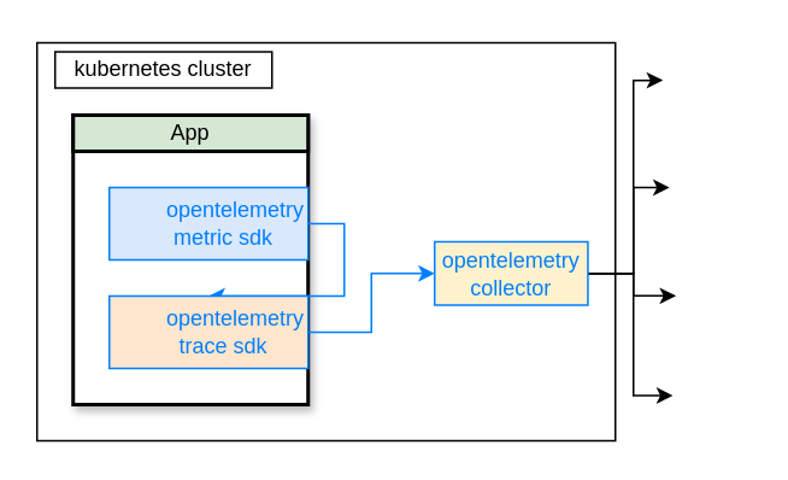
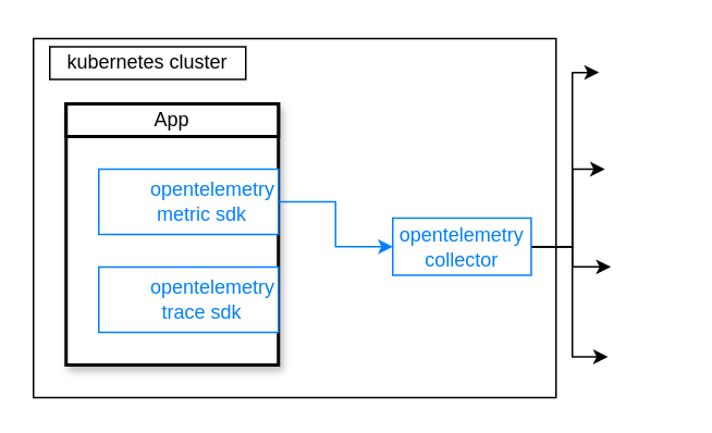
  <mxCell id="0" />
  <mxCell id="1" parent="0" />
  <mxCell id="2" value="" style="rounded=0;whiteSpace=wrap;html=1;strokeWidth=1;" vertex="1" parent="1"><mxGeometry x="20" y="23" width="320" height="220" as="geometry" /></mxCell>
  <mxCell id="3" value="" style="rounded=0;whiteSpace=wrap;html=1;strokeWidth=2;shadow=1;" vertex="1" parent="1"><mxGeometry x="40" y="63" width="130" height="160" as="geometry" /></mxCell>
- <mxCell id="4" value="App" style="rounded=0;whiteSpace=wrap;html=1;strokeWidth=2;fillColor=#d5e8d4;" vertex="1" parent="1"><mxGeometry x="40" y="63" width="130" height="20" as="geometry" /></mxCell>
- <mxCell id="5" style="edgeStyle=orthogonalEdgeStyle;rounded=0;orthogonalLoop=1;jettySize=auto;html=1;exitX=1;exitY=0.5;exitDx=0;exitDy=0;strokeColor=#007FFF;" edge="1" parent="1" source="6" target="8"><mxGeometry relative="1" as="geometry" /></mxCell>
- <mxCell id="6" value="&lt;font color=&quot;#007fff&quot;&gt;&amp;nbsp; &amp;nbsp; &amp;nbsp; &amp;nbsp; &amp;nbsp;opentelemetry&lt;br&gt;&amp;nbsp; &amp;nbsp; &amp;nbsp;metric sdk&lt;/font&gt;" style="rounded=0;whiteSpace=wrap;html=1;strokeColor=#007FFF;strokeWidth=1;fillColor=#dae8fc;" vertex="1" parent="1"><mxGeometry x="60" y="103" width="110" height="40" as="geometry" /></mxCell>
- <mxCell id="7" style="edgeStyle=orthogonalEdgeStyle;rounded=0;orthogonalLoop=1;jettySize=auto;html=1;exitX=1;exitY=0.5;exitDx=0;exitDy=0;entryX=0;entryY=0.5;entryDx=0;entryDy=0;strokeColor=#007FFF;" edge="1" parent="1" source="8" target="14"><mxGeometry relative="1" as="geometry"><mxPoint x="200" y="183" as="targetPoint" /></mxGeometry></mxCell>
- <mxCell id="8" value="&lt;font color=&quot;#007fff&quot;&gt;&amp;nbsp; &amp;nbsp; &amp;nbsp; &amp;nbsp; &amp;nbsp;opentelemetry&lt;br&gt;&amp;nbsp; &amp;nbsp; &amp;nbsp;trace sdk&lt;/font&gt;" style="rounded=0;whiteSpace=wrap;html=1;strokeColor=#007FFF;fillColor=#ffe6cc;" vertex="1" parent="1"><mxGeometry x="60" y="163" width="110" height="40" as="geometry" /></mxCell>
+ <mxCell id="4" value="App" style="rounded=0;whiteSpace=wrap;html=1;strokeWidth=2;" vertex="1" parent="1"><mxGeometry x="40" y="63" width="130" height="20" as="geometry" /></mxCell>
+ <mxCell id="5" style="edgeStyle=orthogonalEdgeStyle;rounded=0;orthogonalLoop=1;jettySize=auto;html=1;exitX=1;exitY=0.5;exitDx=0;exitDy=0;entryX=0;entryY=0.5;entryDx=0;entryDy=0;strokeColor=#007FFF;" edge="1" parent="1" source="6" target="14"><mxGeometry relative="1" as="geometry" /></mxCell>
+ <mxCell id="6" value="&lt;font color=&quot;#007fff&quot;&gt;&amp;nbsp; &amp;nbsp; &amp;nbsp; &amp;nbsp; &amp;nbsp;opentelemetry&lt;br&gt;&amp;nbsp; &amp;nbsp; &amp;nbsp;metric sdk&lt;/font&gt;" style="rounded=0;whiteSpace=wrap;html=1;strokeColor=#007FFF;strokeWidth=1;" vertex="1" parent="1"><mxGeometry x="60" y="103" width="110" height="40" as="geometry" /></mxCell>
+ <mxCell id="8" value="&lt;font color=&quot;#007fff&quot;&gt;&amp;nbsp; &amp;nbsp; &amp;nbsp; &amp;nbsp; &amp;nbsp;opentelemetry&lt;br&gt;&amp;nbsp; &amp;nbsp; &amp;nbsp;trace sdk&lt;/font&gt;" style="rounded=0;whiteSpace=wrap;html=1;strokeColor=#007FFF;" vertex="1" parent="1"><mxGeometry x="60" y="163" width="110" height="40" as="geometry" /></mxCell>
  <mxCell id="9" value="kubernetes cluster" style="rounded=0;whiteSpace=wrap;html=1;strokeWidth=1;" vertex="1" parent="1"><mxGeometry x="30" y="28" width="120" height="20" as="geometry" /></mxCell>
  <mxCell id="10" style="edgeStyle=orthogonalEdgeStyle;rounded=0;orthogonalLoop=1;jettySize=auto;html=1;exitX=1;exitY=0.5;exitDx=0;exitDy=0;entryX=0;entryY=0.5;entryDx=0;entryDy=0;" edge="1" parent="1" source="14" target="16"><mxGeometry relative="1" as="geometry"><Array as="points"><mxPoint x="350" y="150" /><mxPoint x="350" y="163" /><mxPoint x="373" y="163" /></Array></mxGeometry></mxCell>
  <mxCell id="11" style="edgeStyle=orthogonalEdgeStyle;rounded=0;orthogonalLoop=1;jettySize=auto;html=1;exitX=1;exitY=0.5;exitDx=0;exitDy=0;entryX=0;entryY=0.5;entryDx=0;entryDy=0;" edge="1" parent="1" source="14" target="20"><mxGeometry relative="1" as="geometry"><Array as="points"><mxPoint x="350" y="151" /><mxPoint x="350" y="43" /><mxPoint x="366" y="43" /></Array></mxGeometry></mxCell>
  <mxCell id="12" style="edgeStyle=orthogonalEdgeStyle;rounded=0;orthogonalLoop=1;jettySize=auto;html=1;exitX=1;exitY=0.5;exitDx=0;exitDy=0;entryX=0;entryY=0.5;entryDx=0;entryDy=0;" edge="1" parent="1" source="14" target="21"><mxGeometry relative="1" as="geometry"><Array as="points"><mxPoint x="350" y="150" /><mxPoint x="350" y="218" /></Array></mxGeometry></mxCell>
  <mxCell id="13" style="edgeStyle=orthogonalEdgeStyle;rounded=0;orthogonalLoop=1;jettySize=auto;html=1;exitX=1;exitY=0.5;exitDx=0;exitDy=0;entryX=0;entryY=0.5;entryDx=0;entryDy=0;" edge="1" parent="1" source="14" target="15"><mxGeometry relative="1" as="geometry"><Array as="points"><mxPoint x="350" y="151" /><mxPoint x="350" y="103" /></Array></mxGeometry></mxCell>
- <mxCell id="14" value="&lt;font color=&quot;#007fff&quot;&gt;opentelemetry&lt;br&gt;collector&lt;/font&gt;" style="rounded=0;whiteSpace=wrap;html=1;strokeColor=#007FFF;fillColor=#fff2cc;" vertex="1" parent="1"><mxGeometry x="240" y="133" width="84.79" height="35" as="geometry" /></mxCell>
+ <mxCell id="14" value="&lt;font color=&quot;#007fff&quot;&gt;opentelemetry&lt;br&gt;collector&lt;/font&gt;" style="rounded=0;whiteSpace=wrap;html=1;strokeColor=#007FFF;" vertex="1" parent="1"><mxGeometry x="240" y="133" width="84.79" height="35" as="geometry" /></mxCell>
  <mxCell id="15" value="" style="shape=image;verticalLabelPosition=bottom;labelBackgroundColor=default;verticalAlign=top;aspect=fixed;imageAspect=0;image=https://upload.wikimedia.org/wikipedia/commons/thumb/3/38/Prometheus_software_logo.svg/2066px-Prometheus_software_logo.svg.png;" vertex="1" parent="1"><mxGeometry x="369.91" y="83" width="40.33" height="40" as="geometry" /></mxCell>
  <mxCell id="16" value="" style="shape=image;verticalLabelPosition=bottom;labelBackgroundColor=default;verticalAlign=top;aspect=fixed;imageAspect=0;image=https://www.jaegertracing.io/img/jaeger-icon-color.png;" vertex="1" parent="1"><mxGeometry x="373.58" y="142" width="36.66" height="41.77" as="geometry" /></mxCell>
  <mxCell id="17" value="" style="shape=image;verticalLabelPosition=bottom;labelBackgroundColor=default;verticalAlign=top;aspect=fixed;imageAspect=0;image=https://cncf-branding.netlify.app/img/projects/opentelemetry/icon/color/opentelemetry-icon-color.png;" vertex="1" parent="1"><mxGeometry x="60" y="108" width="30" height="30" as="geometry" /></mxCell>
  <mxCell id="18" value="" style="shape=image;verticalLabelPosition=bottom;labelBackgroundColor=default;verticalAlign=top;aspect=fixed;imageAspect=0;image=https://cncf-branding.netlify.app/img/projects/opentelemetry/icon/color/opentelemetry-icon-color.png;" vertex="1" parent="1"><mxGeometry x="60" y="168" width="30" height="30" as="geometry" /></mxCell>
  <mxCell id="19" value="" style="shape=image;verticalLabelPosition=bottom;labelBackgroundColor=default;verticalAlign=top;aspect=fixed;imageAspect=0;image=https://cncf-branding.netlify.app/img/projects/opentelemetry/icon/color/opentelemetry-icon-color.png;" vertex="1" parent="1"><mxGeometry x="267.4" y="103" width="30" height="30" as="geometry" /></mxCell>
  <mxCell id="20" value="" style="shape=image;verticalLabelPosition=bottom;labelBackgroundColor=default;verticalAlign=top;aspect=fixed;imageAspect=0;image=https://upload.wikimedia.org/wikipedia/en/thumb/7/7e/Datadog_logo.svg/1200px-Datadog_logo.svg.png;" vertex="1" parent="1"><mxGeometry x="366.32" y="20" width="47.5" height="47.5" as="geometry" /></mxCell>
  <mxCell id="21" value="" style="shape=image;verticalLabelPosition=bottom;labelBackgroundColor=default;verticalAlign=top;aspect=fixed;imageAspect=0;image=https://zipkin.io/public/img/logo_png/zipkin_vertical_grey_gb.png;" vertex="1" parent="1"><mxGeometry x="371.77" y="193" width="42.06" height="50" as="geometry" /></mxCell>
